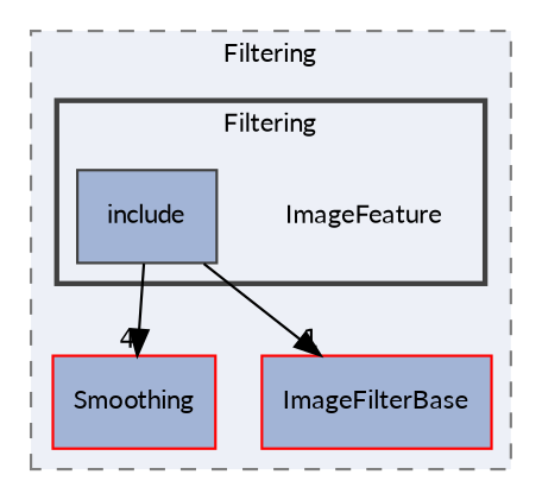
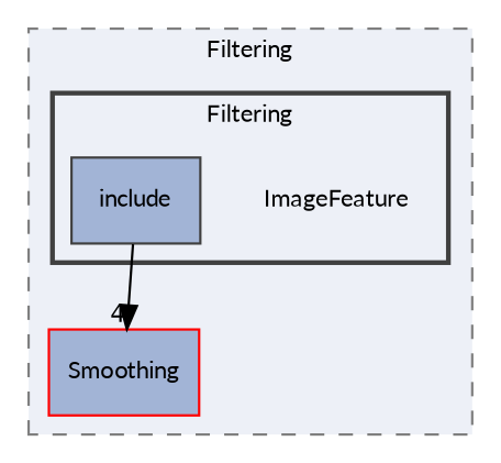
  digraph {
    compound=true
    fontname=Lato
    node [fontname=Lato fontsize=10 shape=box color=red fillcolor="#a2b4d6" style="filled,"]
    edge [fontname=Lato fontsize=10 labeldistance=1.5 labelfontname=Helvetica labelfontsize=10]
    n1 [label=ImageFeature shape=plaintext color="" fillcolor="" style=""]
    n2 [color=grey25 label=include]
    n3 [label=Smoothing]
-   n4 [label=ImageFilterBase]
    subgraph cluster_1 {
      bgcolor="#edf0f7"
      fontsize=10
      label=Filtering
      pencolor=grey50
      style="filled,dashed,"
      n3
-     n4
      subgraph cluster_2 {
        bgcolor="#edf0f7"
        fontsize=10
        label=Filtering
        pencolor=grey25
        style="filled,bold,"
        n1
        n2
      }
    }
    n2 -> n3 [headlabel=4]
-   n2 -> n4 [headlabel=1]
  }
